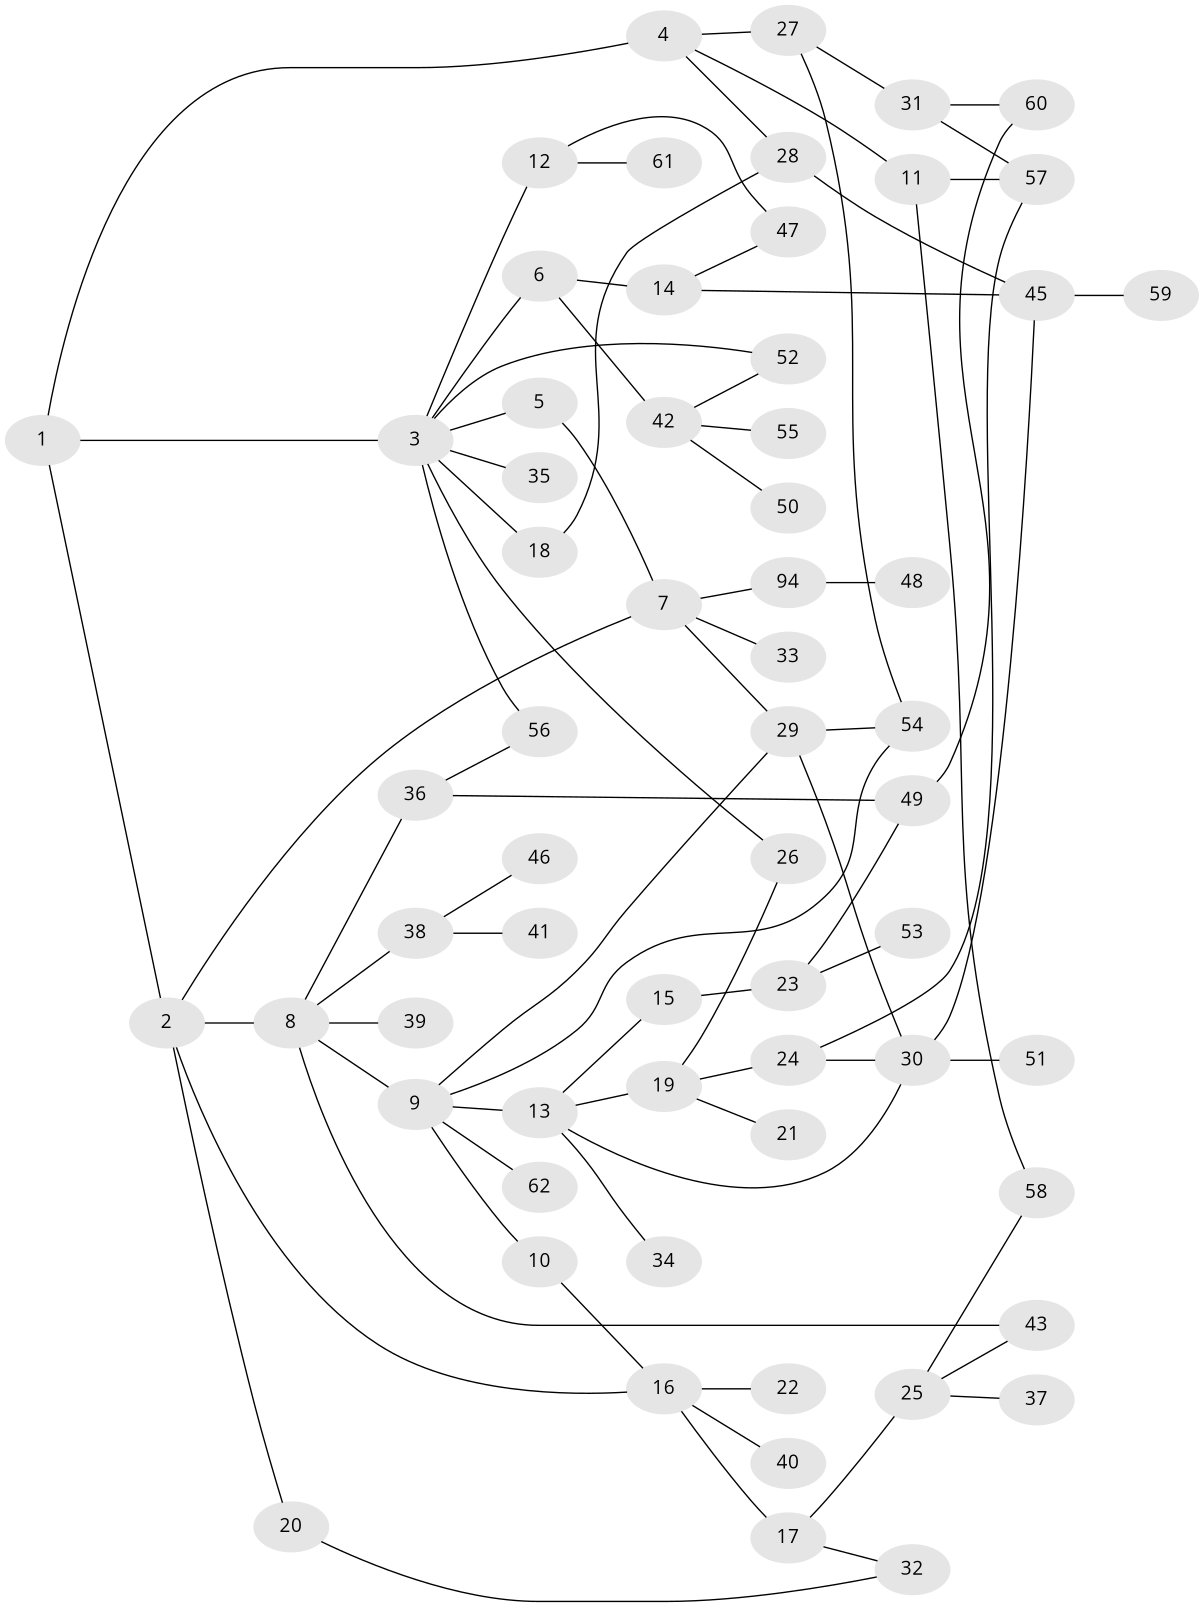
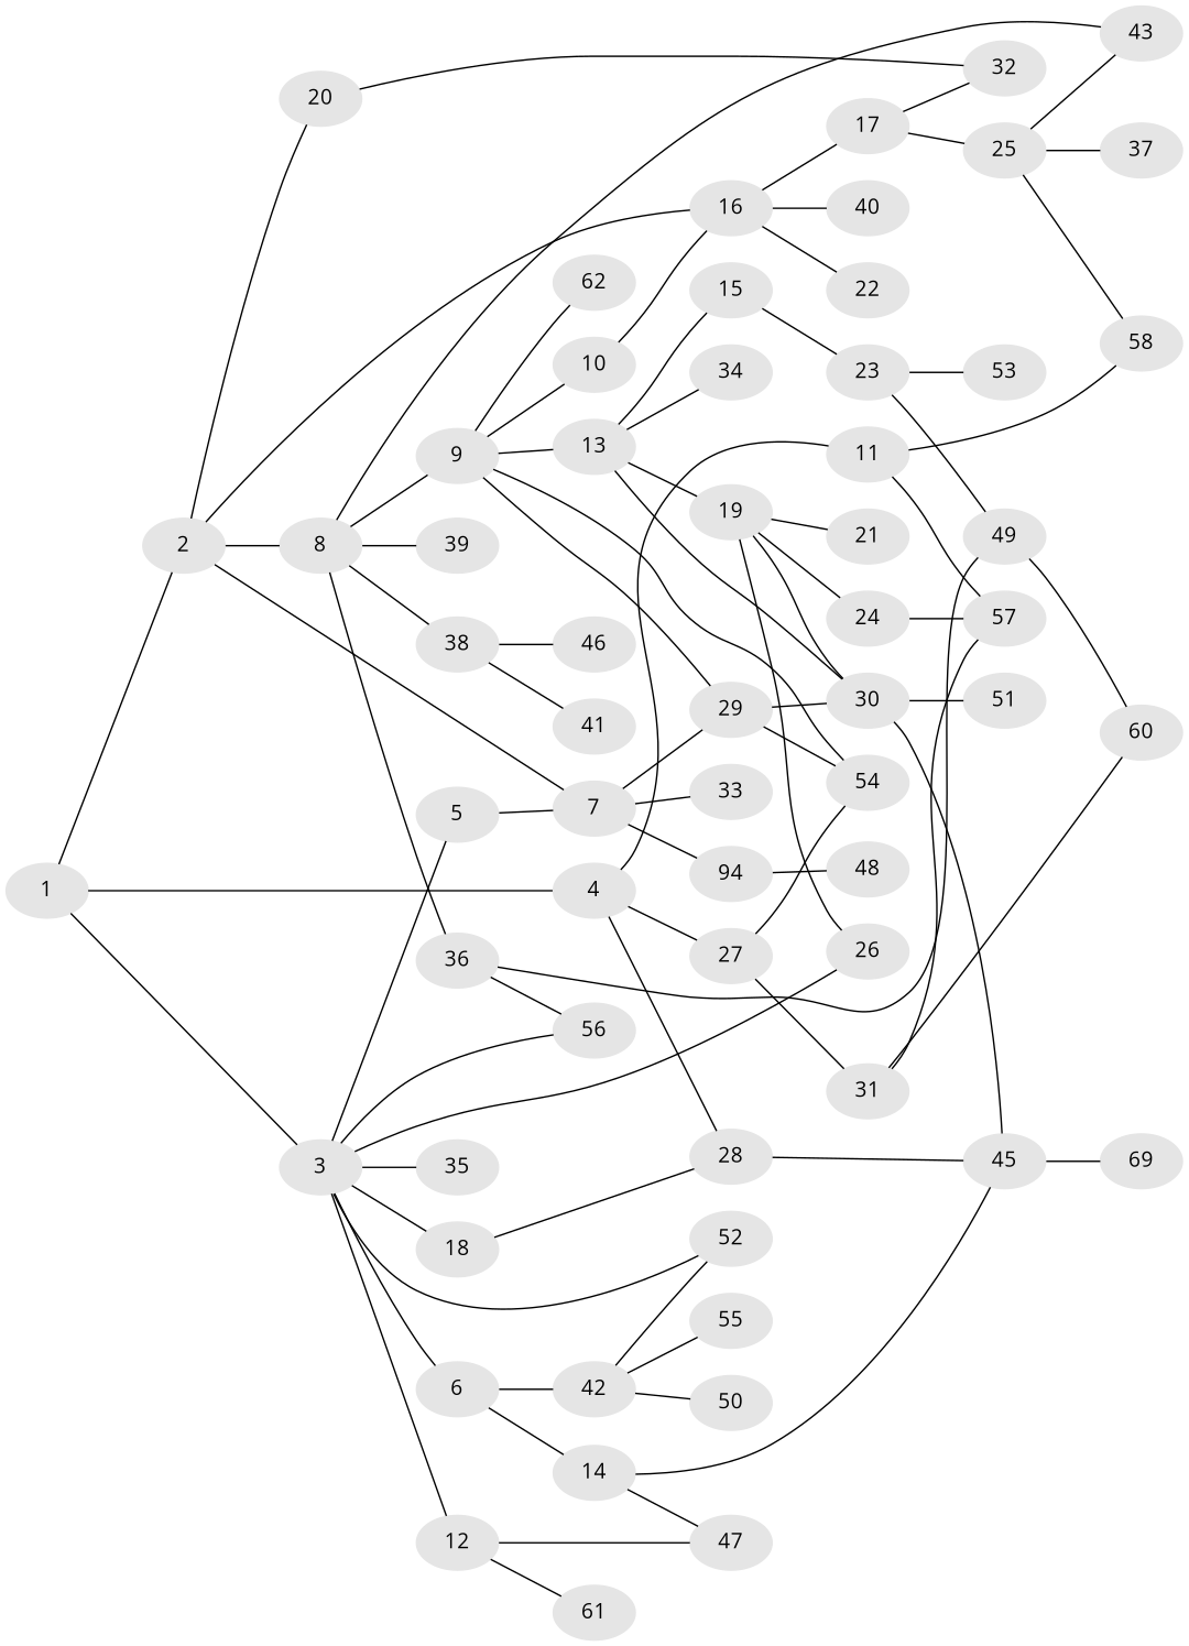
  graph {
    fontname="Open Sans"
    rankdir=LR
    node [color=gray90 fontname="Open Sans" style=filled]
    edge [fontname="Open Sans"]
    1
    2
    3
    4
    7
    8
    16
    20
    5
    6
    12
    18
    26
    35
    56
    52
    11
    27
    28
    29
    33
    n22 [label=94]
    9
    36
    38
    39
    43
    17
    22
    40
    32
    14
    42
    47
    61
    57
    58
    54
    31
    45
    50
    55
    30
    48
    10
    13
    62
    49
    41
    46
    15
    19
    34
    23
    21
    24
    51
-   59
+   59 [label=69]
    53
    25
    37
    60
    1 -- 2
    1 -- 3
    1 -- 4
    2 -- 7
    2 -- 8
    2 -- 16
    2 -- 20
    3 -- 5
    3 -- 6
    3 -- 12
    3 -- 18
    3 -- 26
    3 -- 35
    3 -- 56
    3 -- 52
    4 -- 11
    4 -- 27
    4 -- 28
    7 -- 29
    7 -- 33
    7 -- n22
    8 -- 9
    8 -- 36
    8 -- 38
    8 -- 39
    8 -- 43
    16 -- 17
    16 -- 22
    16 -- 40
    20 -- 32
    5 -- 7
    6 -- 14
    6 -- 42
    12 -- 47
    12 -- 61
    18 -- 28
    11 -- 57
    11 -- 58
    27 -- 54
    27 -- 31
    28 -- 45
    29 -- 54
    29 -- 30
    n22 -- 48
    9 -- 29
    9 -- 54
    9 -- 10
    9 -- 13
    9 -- 62
    36 -- 56
    36 -- 49
    38 -- 41
    38 -- 46
    17 -- 32
    17 -- 25
    14 -- 47
    14 -- 45
    42 -- 52
    42 -- 50
    42 -- 55
    31 -- 57
    31 -- 60
    45 -- 59
    30 -- 45
    30 -- 51
    10 -- 16
    13 -- 30
    13 -- 15
    13 -- 19
    13 -- 34
    49 -- 60
    15 -- 23
    19 -- 26
    19 -- 21
    19 -- 24
    23 -- 49
    23 -- 53
    24 -- 57
-   24 -- 30
+   19 -- 30
    25 -- 43
    25 -- 58
    25 -- 37
  }
